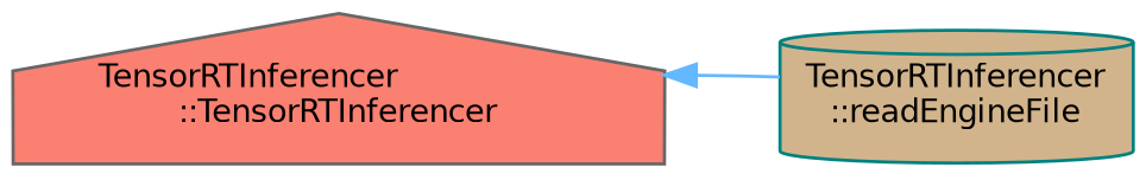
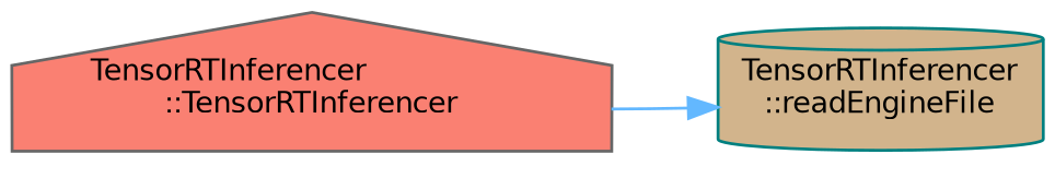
  digraph {
    rankdir=RL
    node [fontname=Helvetica fontsize=10 style=filled]
    n1 [color=teal fillcolor=tan fontcolor=black height=0.2 label="TensorRTInferencer\l::readEngineFile" shape=cylinder width=0.4]
    n2 [color=gray40 fillcolor=salmon height=0.2 label="TensorRTInferencer\l::TensorRTInferencer" shape=house width=0.4]
-   n2 -> n1 [color=steelblue1 dir=back fontname=Helvetica fontsize=10 labelfontname=Helvetica labelfontsize=10 style=solid]
+   n1 -> n2 [color=steelblue1 dir=back fontname=Helvetica fontsize=10 labelfontname=Helvetica labelfontsize=10 style=solid]
  }
